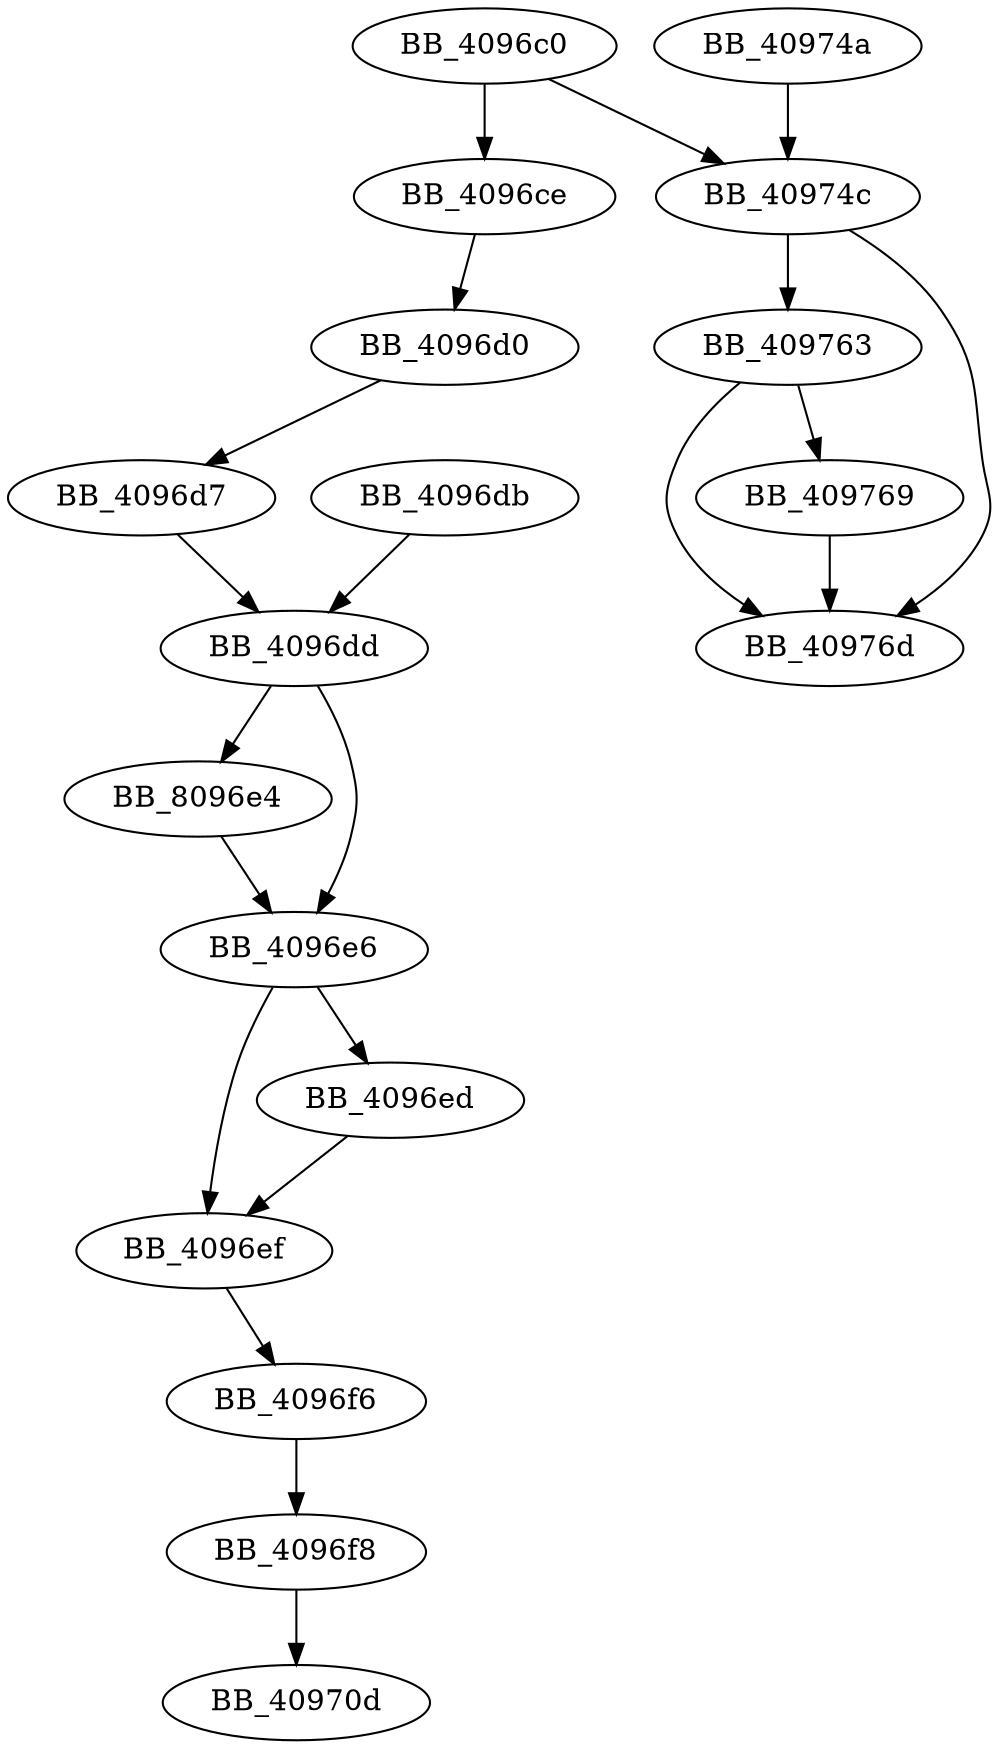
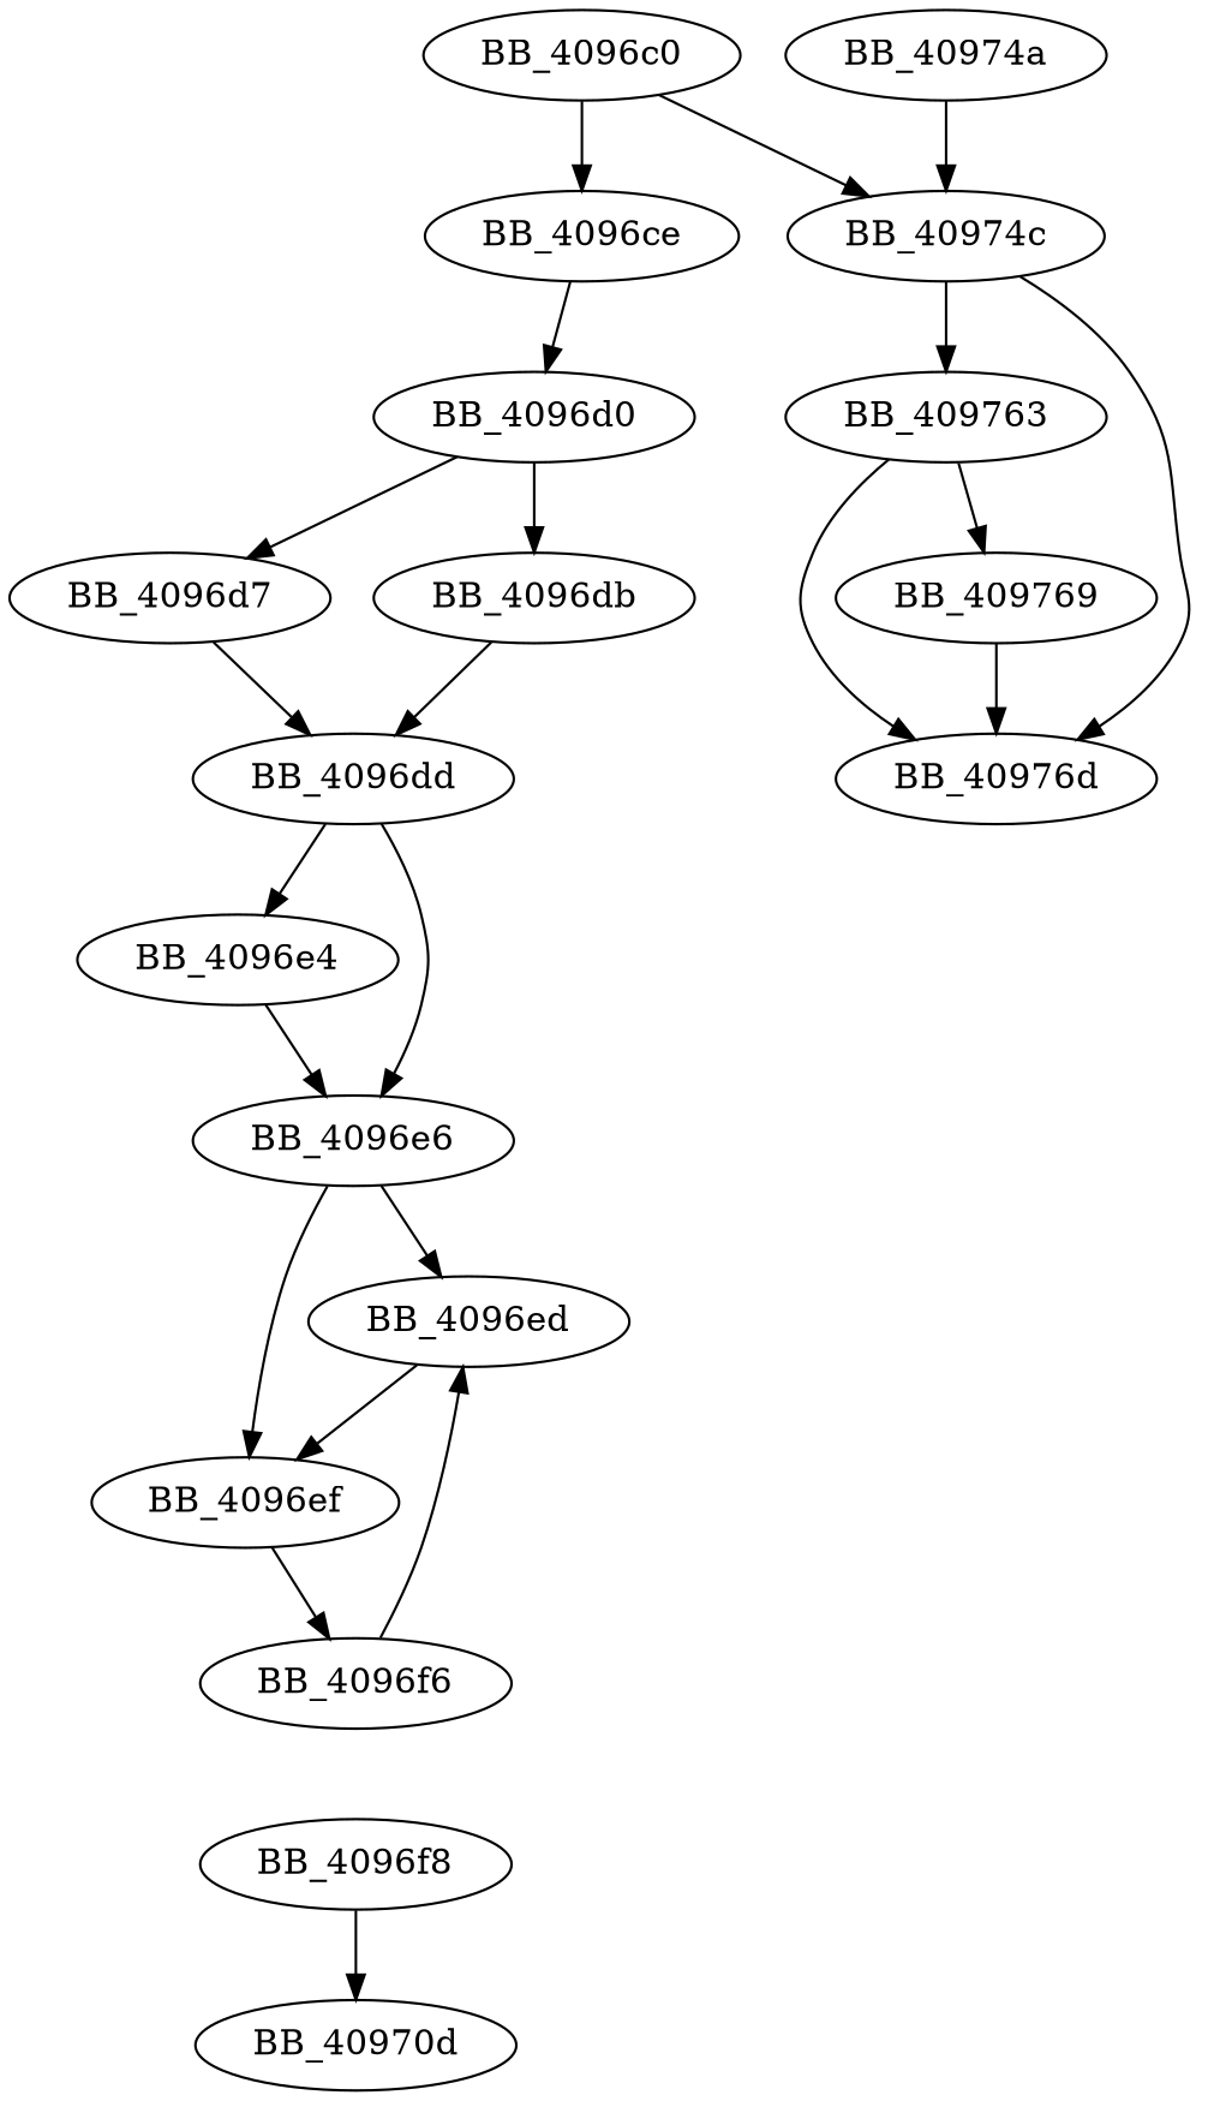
  digraph {
    BB_4096c0
    BB_4096ce
    BB_40974c
    BB_4096d0
    BB_409763
    BB_40976d
    BB_4096d7
    BB_4096db
    BB_409769
    BB_4096dd
-   BB_4096e4 [label=BB_8096e4]
+   BB_4096e4
    BB_4096e6
    BB_4096ed
    BB_4096ef
    BB_4096f6
    BB_4096f8
    BB_40970d
    BB_40974a
    BB_4096c0 -> BB_4096ce
    BB_4096c0 -> BB_40974c
    BB_4096ce -> BB_4096d0
    BB_40974c -> BB_409763
    BB_40974c -> BB_40976d
    BB_4096d0 -> BB_4096d7
+   BB_4096d0 -> BB_4096db
    BB_409763 -> BB_40976d
    BB_409763 -> BB_409769
    BB_4096d7 -> BB_4096dd
    BB_4096db -> BB_4096dd
    BB_409769 -> BB_40976d
    BB_4096dd -> BB_4096e4
    BB_4096dd -> BB_4096e6
    BB_4096e4 -> BB_4096e6
    BB_4096e6 -> BB_4096ed
    BB_4096e6 -> BB_4096ef
    BB_4096ed -> BB_4096ef
    BB_4096ef -> BB_4096f6
-   BB_4096f6 -> BB_4096f8
+   BB_4096f6 -> BB_4096ed
    BB_4096f8 -> BB_40970d
    BB_40974a -> BB_40974c
  }
